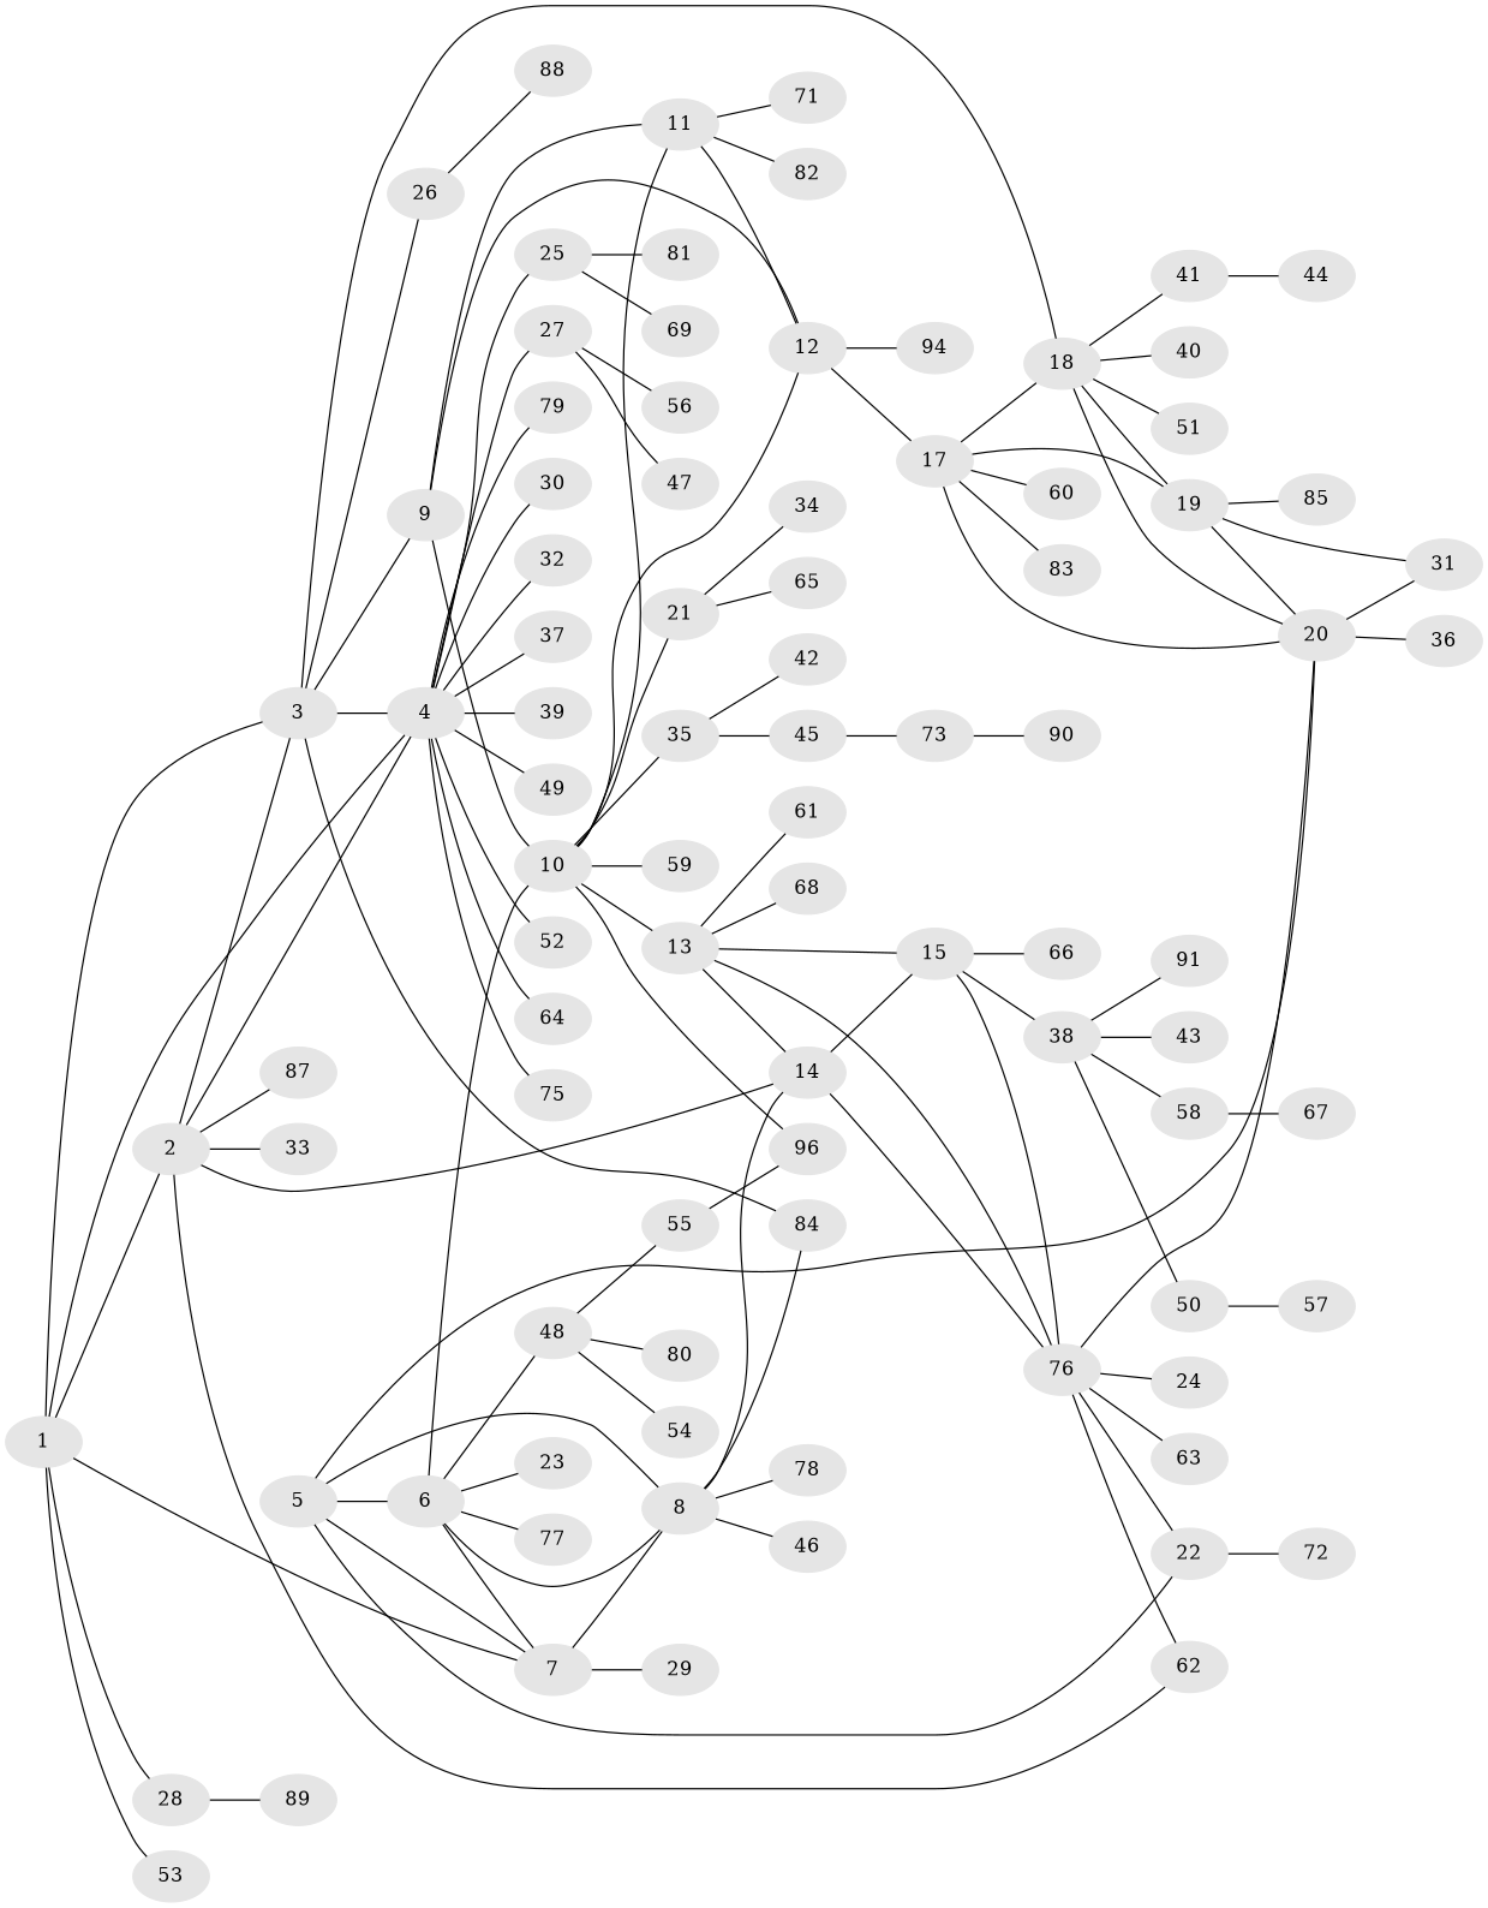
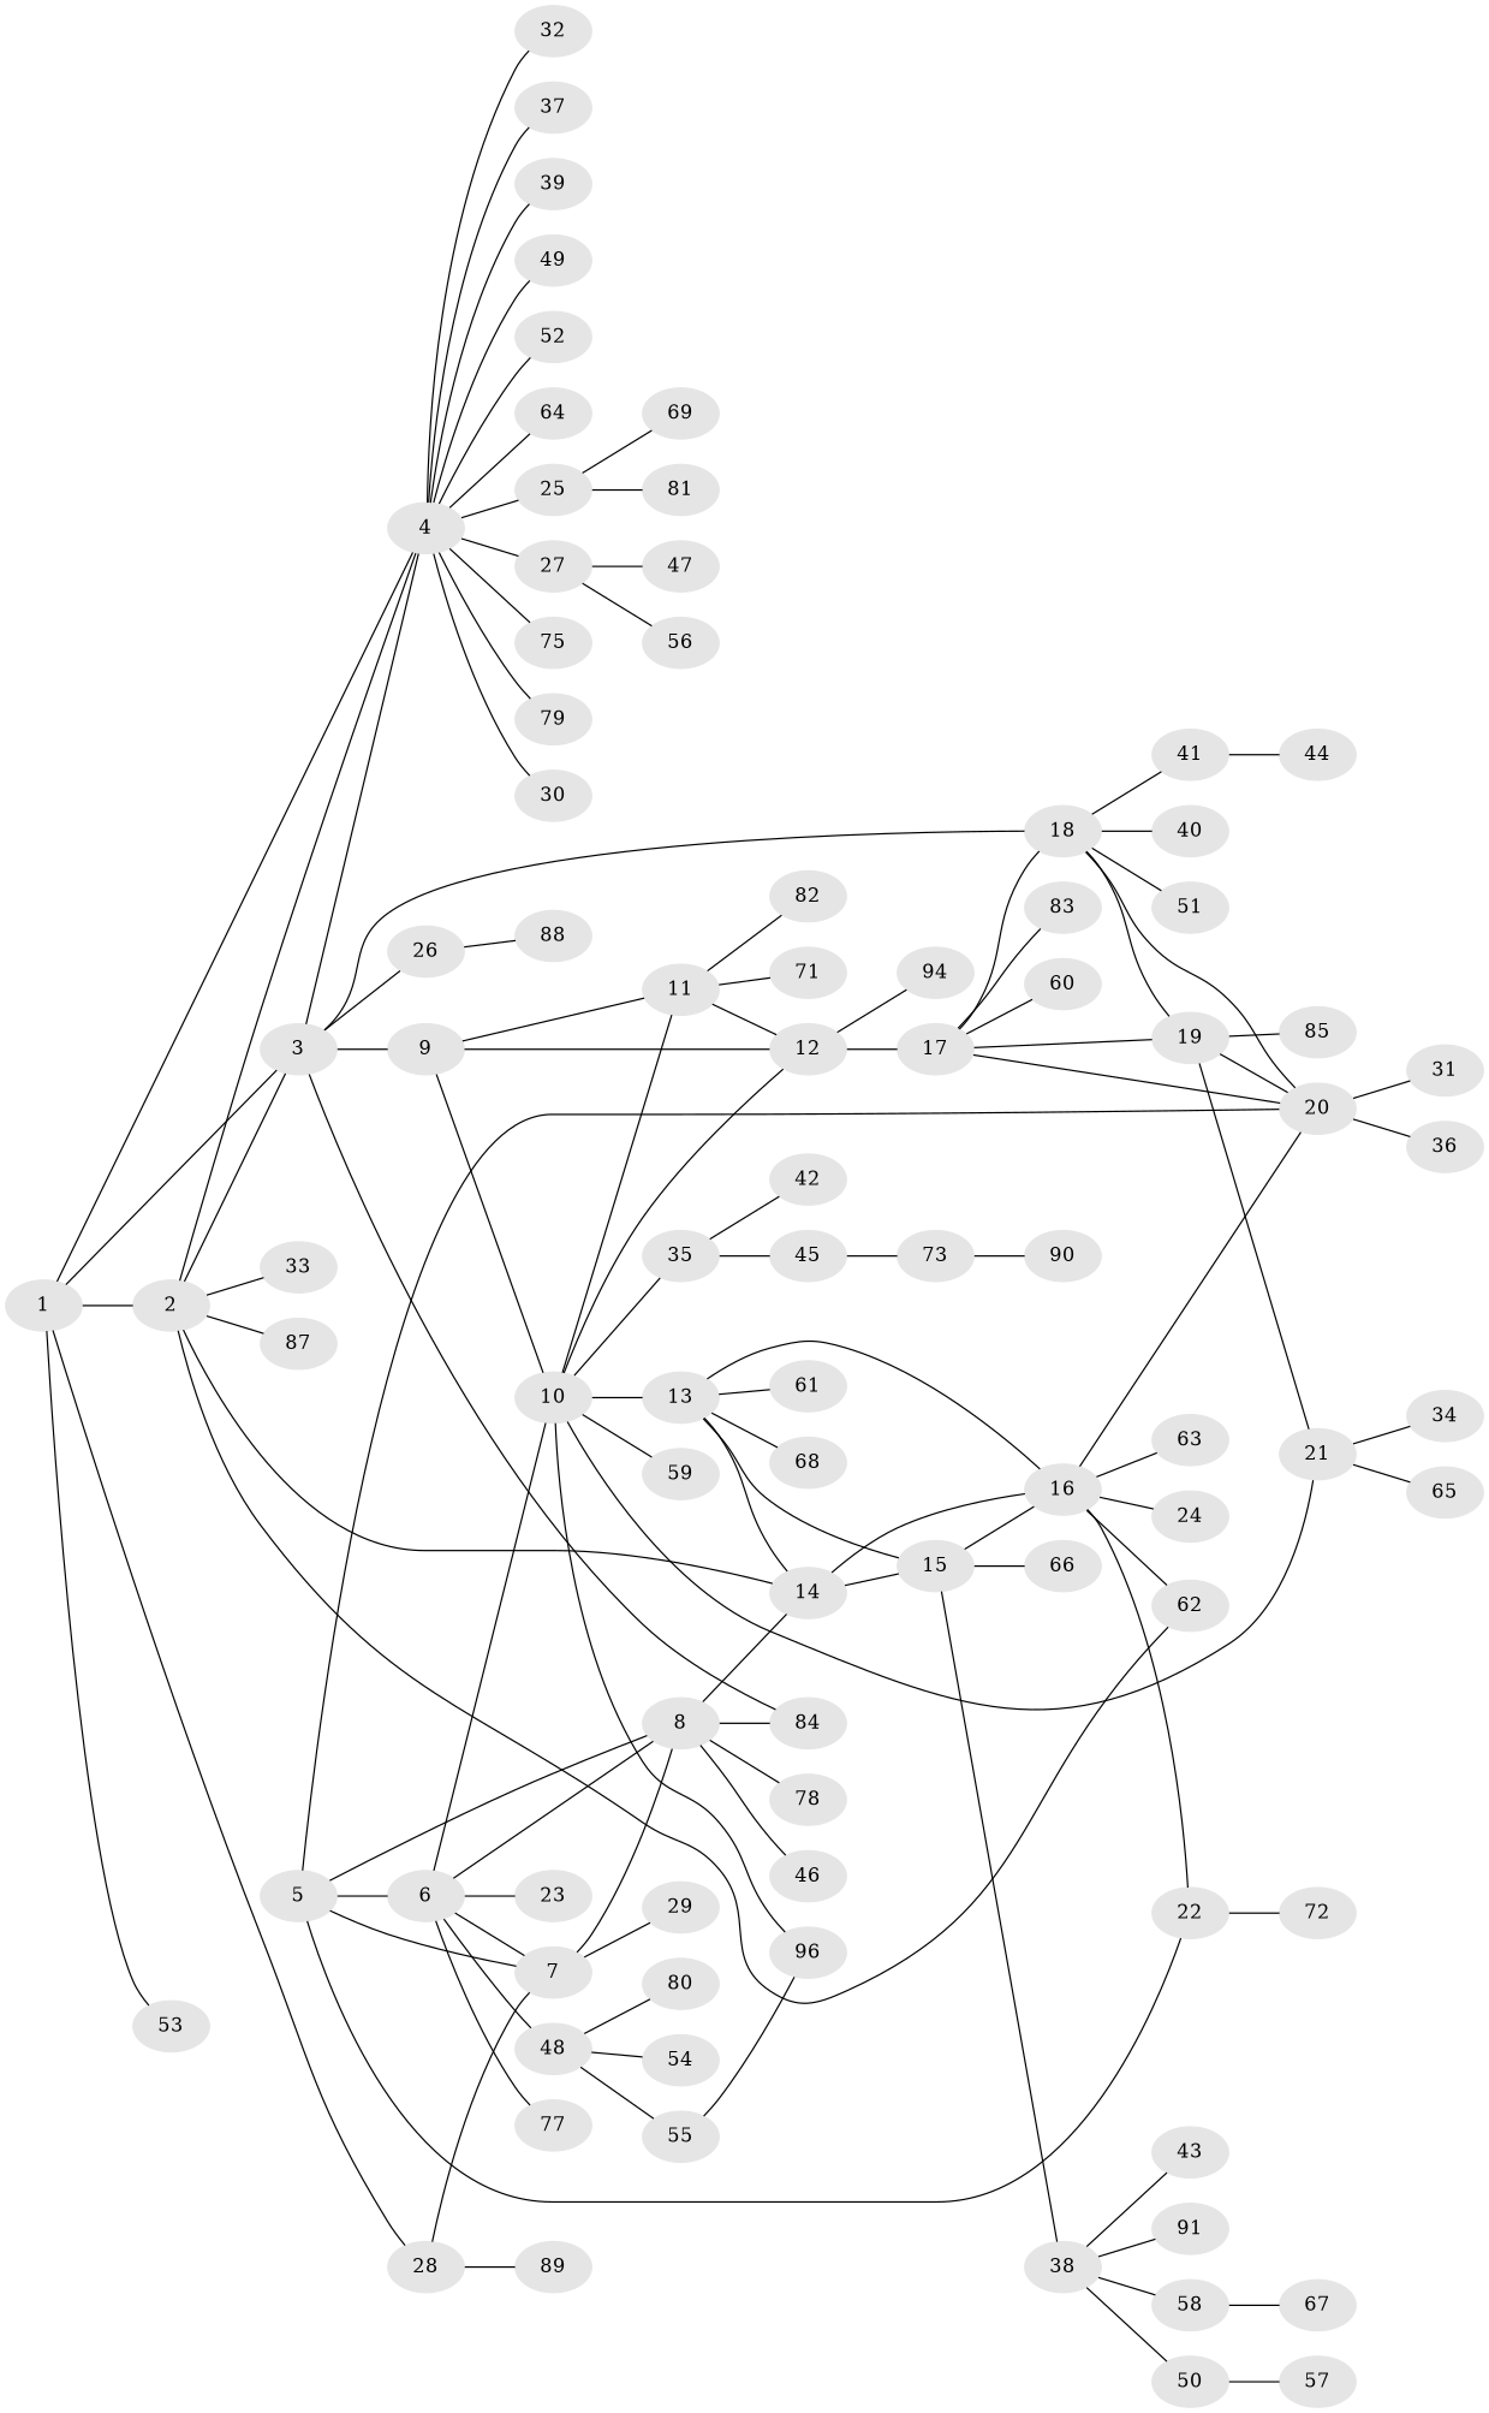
  graph {
    rankdir=LR
    node [color=gray90 style=filled]
    1
    2
    3
    4
    7
    28
    53
    14
    33
    62
    87
    9
    18
    26
    84
    25
    27
    30
    32
    37
    39
    49
    52
    64
    75
    79
    8
    29
    89
    15
-   16 [label=76]
+   16
    10
    11
    12
    20
    19
    40
    41
    51
    88
    69
    81
    47
    56
    5
    6
    22
    23
    48
    77
    46
    78
    31
    36
    72
    13
    21
    35
    59
    n60 [label=96]
    54
    55
    80
    71
    82
    17
    n67 [label=94]
    61
    68
    34
    65
    42
    45
    60
    83
    38
    66
    24
    63
    43
    50
    58
    91
    85
    44
    73
    57
    67
    90
    1 -- 2
    1 -- 3
    1 -- 4
-   1 -- 7
+   28 -- 7
    1 -- 28
    1 -- 53
    2 -- 3
    2 -- 4
    2 -- 14
    2 -- 33
    2 -- 62
    2 -- 87
    3 -- 4
    3 -- 9
    3 -- 18
    3 -- 26
    3 -- 84
    4 -- 25
    4 -- 27
    4 -- 30
    4 -- 32
    4 -- 37
    4 -- 39
    4 -- 49
    4 -- 52
    4 -- 64
    4 -- 75
    4 -- 79
    7 -- 8
    7 -- 29
    28 -- 89
    14 -- 15
    14 -- 16
    9 -- 10
    9 -- 11
    9 -- 12
    18 -- 20
    18 -- 19
    18 -- 40
    18 -- 41
    18 -- 51
    26 -- 88
    25 -- 69
    25 -- 81
    27 -- 47
    27 -- 56
    8 -- 14
    8 -- 84
    8 -- 46
    8 -- 78
    15 -- 16
    15 -- 38
    15 -- 66
    16 -- 62
    16 -- 20
    16 -- 22
    16 -- 24
    16 -- 63
    10 -- 11
    10 -- 12
    10 -- 13
    10 -- 21
    10 -- 35
    10 -- 59
    10 -- n60
    11 -- 12
    11 -- 71
    11 -- 82
    12 -- 17
    12 -- n67
    20 -- 31
    20 -- 36
    19 -- 20
-   19 -- 31
+   19 -- 21
    19 -- 85
    41 -- 44
    5 -- 7
    5 -- 8
    5 -- 20
    5 -- 6
    5 -- 22
    6 -- 7
    6 -- 8
    6 -- 10
    6 -- 23
    6 -- 48
    6 -- 77
    22 -- 72
    48 -- 54
    48 -- 55
    48 -- 80
    13 -- 14
    13 -- 15
    13 -- 16
    13 -- 61
    13 -- 68
    21 -- 34
    21 -- 65
    35 -- 42
    35 -- 45
    55 -- n60
    17 -- 18
    17 -- 20
    17 -- 19
    17 -- 60
    17 -- 83
    45 -- 73
    38 -- 43
    38 -- 50
    38 -- 58
    38 -- 91
    50 -- 57
    58 -- 67
    73 -- 90
  }
